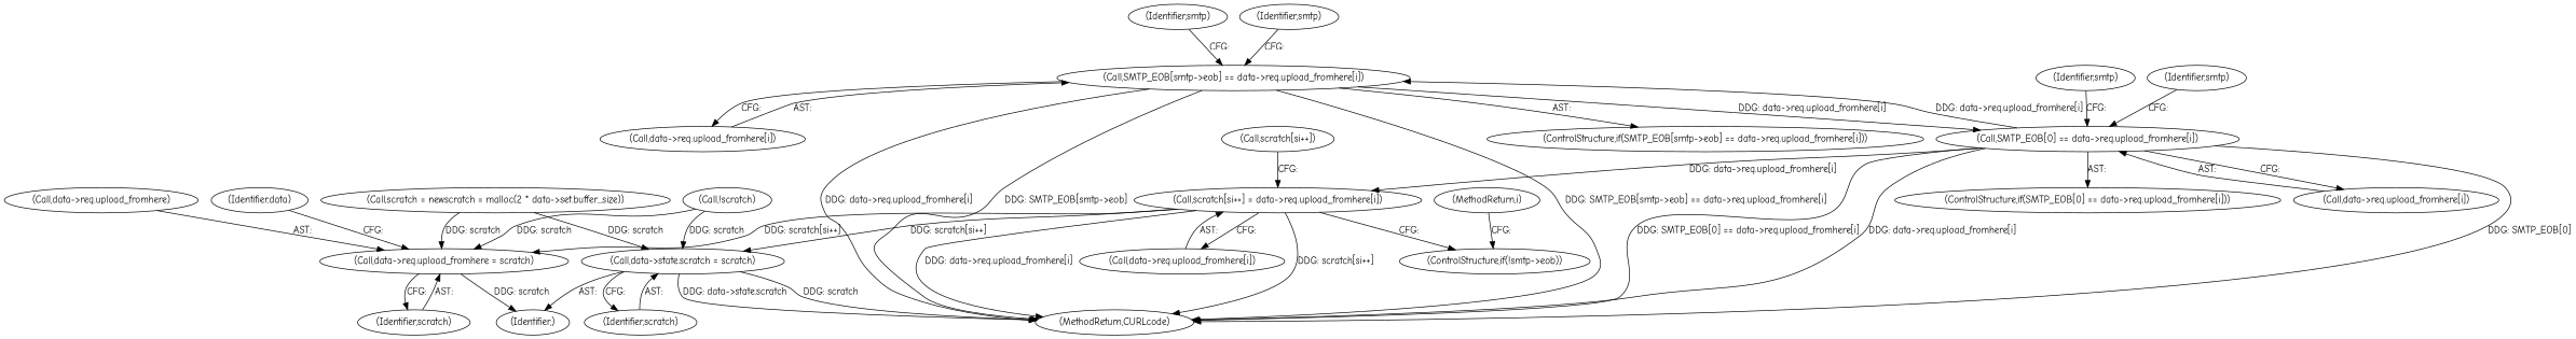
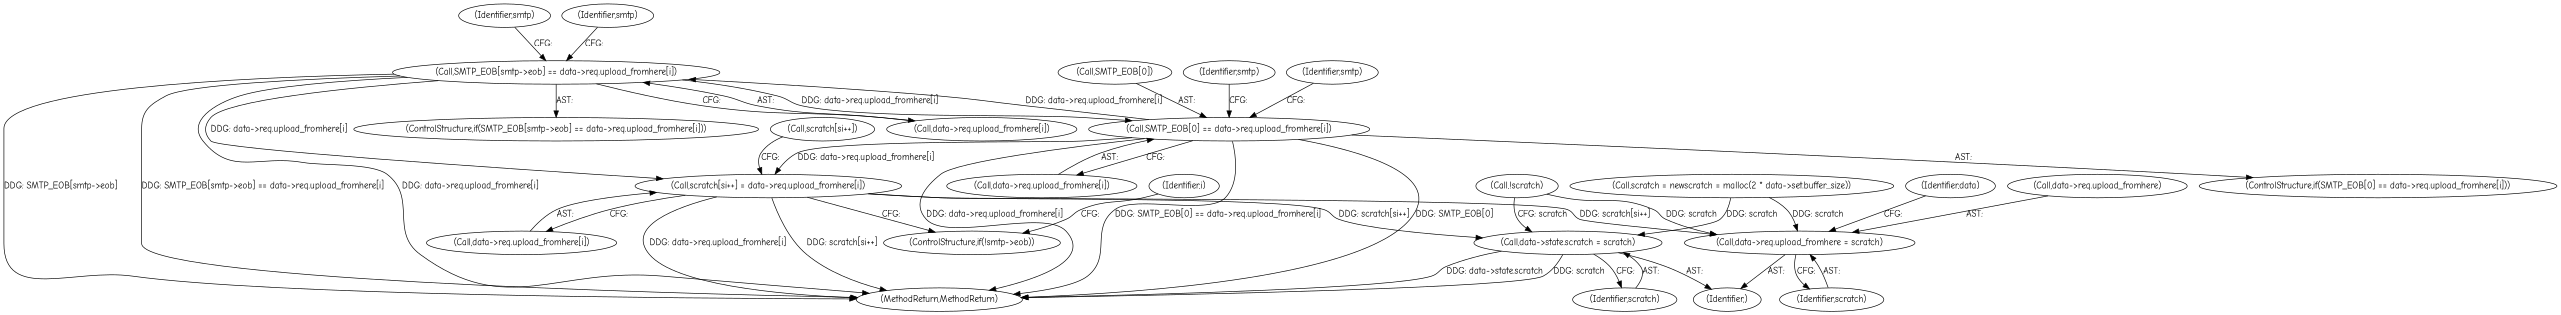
  digraph {
    fontname="Comic Neue"
    node [fontname="Comic Neue"]
    edge [fontname="Comic Neue"]
    n1 [label="(Call,SMTP_EOB[smtp->eob] == data->req.upload_fromhere[i])"]
    n2 [label="(Call,SMTP_EOB[0] == data->req.upload_fromhere[i])"]
    n3 [label="(Call,scratch[si++] = data->req.upload_fromhere[i])"]
    n4 [label="(ControlStructure,if(SMTP_EOB[smtp->eob] == data->req.upload_fromhere[i]))"]
    n5 [label="(Call,data->req.upload_fromhere[i])"]
-   n6 [label="(MethodReturn,CURLcode)"]
+   n6 [label="(MethodReturn,MethodReturn)"]
    n7 [label="(ControlStructure,if(SMTP_EOB[0] == data->req.upload_fromhere[i]))"]
    n8 [label="(Call,data->req.upload_fromhere[i])"]
    n9 [label="(Call,data->req.upload_fromhere = scratch)"]
    n10 [label="(Call,data->state.scratch = scratch)"]
    n11 [label="(ControlStructure,if(!smtp->eob))"]
    n12 [label="(Call,data->req.upload_fromhere[i])"]
    n13 [label="(Identifier,scratch)"]
    n14 [label="(Identifier,)"]
    n15 [label="(Identifier,scratch)"]
    n16 [label="(Call,!scratch)"]
    n17 [label="(Identifier,smtp)"]
    n18 [label="(Identifier,data)"]
-   n19 [label="(MethodReturn,i)"]
+   n19 [label="(Identifier,i)"]
+   n20 [label="(Call,SMTP_EOB[0])"]
    n21 [label="(Identifier,smtp)"]
    n22 [label="(Call,scratch = newscratch = malloc(2 * data->set.buffer_size))"]
    n23 [label="(Call,data->req.upload_fromhere)"]
    n24 [label="(Call,scratch[si++])"]
    n25 [label="(Identifier,smtp)"]
    n26 [label="(Identifier,smtp)"]
    n1 -> n2 [label="DDG: data->req.upload_fromhere[i]"]
+   n1 -> n3 [label="DDG: data->req.upload_fromhere[i]"]
    n1 -> n4 [label="AST: "]
    n1 -> n5 [label="CFG: "]
    n1 -> n6 [label="DDG: SMTP_EOB[smtp->eob]"]
    n1 -> n6 [label="DDG: SMTP_EOB[smtp->eob] == data->req.upload_fromhere[i]"]
    n1 -> n6 [label="DDG: data->req.upload_fromhere[i]"]
    n2 -> n1 [label="DDG: data->req.upload_fromhere[i]"]
    n2 -> n3 [label="DDG: data->req.upload_fromhere[i]"]
    n2 -> n6 [label="DDG: SMTP_EOB[0] == data->req.upload_fromhere[i]"]
    n2 -> n6 [label="DDG: data->req.upload_fromhere[i]"]
    n2 -> n6 [label="DDG: SMTP_EOB[0]"]
    n2 -> n7 [label="AST: "]
    n2 -> n8 [label="CFG: "]
    n3 -> n6 [label="DDG: data->req.upload_fromhere[i]"]
    n3 -> n6 [label="DDG: scratch[si++]"]
    n3 -> n9 [label="DDG: scratch[si++]"]
    n3 -> n10 [label="DDG: scratch[si++]"]
    n3 -> n11 [label="CFG: "]
    n3 -> n12 [label="CFG: "]
    n5 -> n1 [label="AST: "]
    n8 -> n2 [label="AST: "]
    n9 -> n13 [label="CFG: "]
-   n9 -> n14 [label="DDG: scratch"]
+   n9 -> n14 [label="AST: "]
    n10 -> n6 [label="DDG: data->state.scratch"]
    n10 -> n6 [label="DDG: scratch"]
    n10 -> n14 [label="AST: "]
    n10 -> n15 [label="CFG: "]
    n12 -> n3 [label="AST: "]
    n13 -> n9 [label="AST: "]
    n15 -> n10 [label="AST: "]
    n16 -> n9 [label="DDG: scratch"]
-   n16 -> n10 [label="DDG: scratch"]
+   n16 -> n10 [label="CFG: scratch"]
    n17 -> n1 [label="CFG: "]
    n18 -> n9 [label="CFG: "]
    n19 -> n11 [label="CFG: "]
+   n20 -> n2 [label="AST: "]
    n21 -> n1 [label="CFG: "]
    n22 -> n9 [label="DDG: scratch"]
    n22 -> n10 [label="DDG: scratch"]
    n23 -> n9 [label="AST: "]
    n24 -> n3 [label="CFG: "]
    n25 -> n2 [label="CFG: "]
    n26 -> n2 [label="CFG: "]
  }
